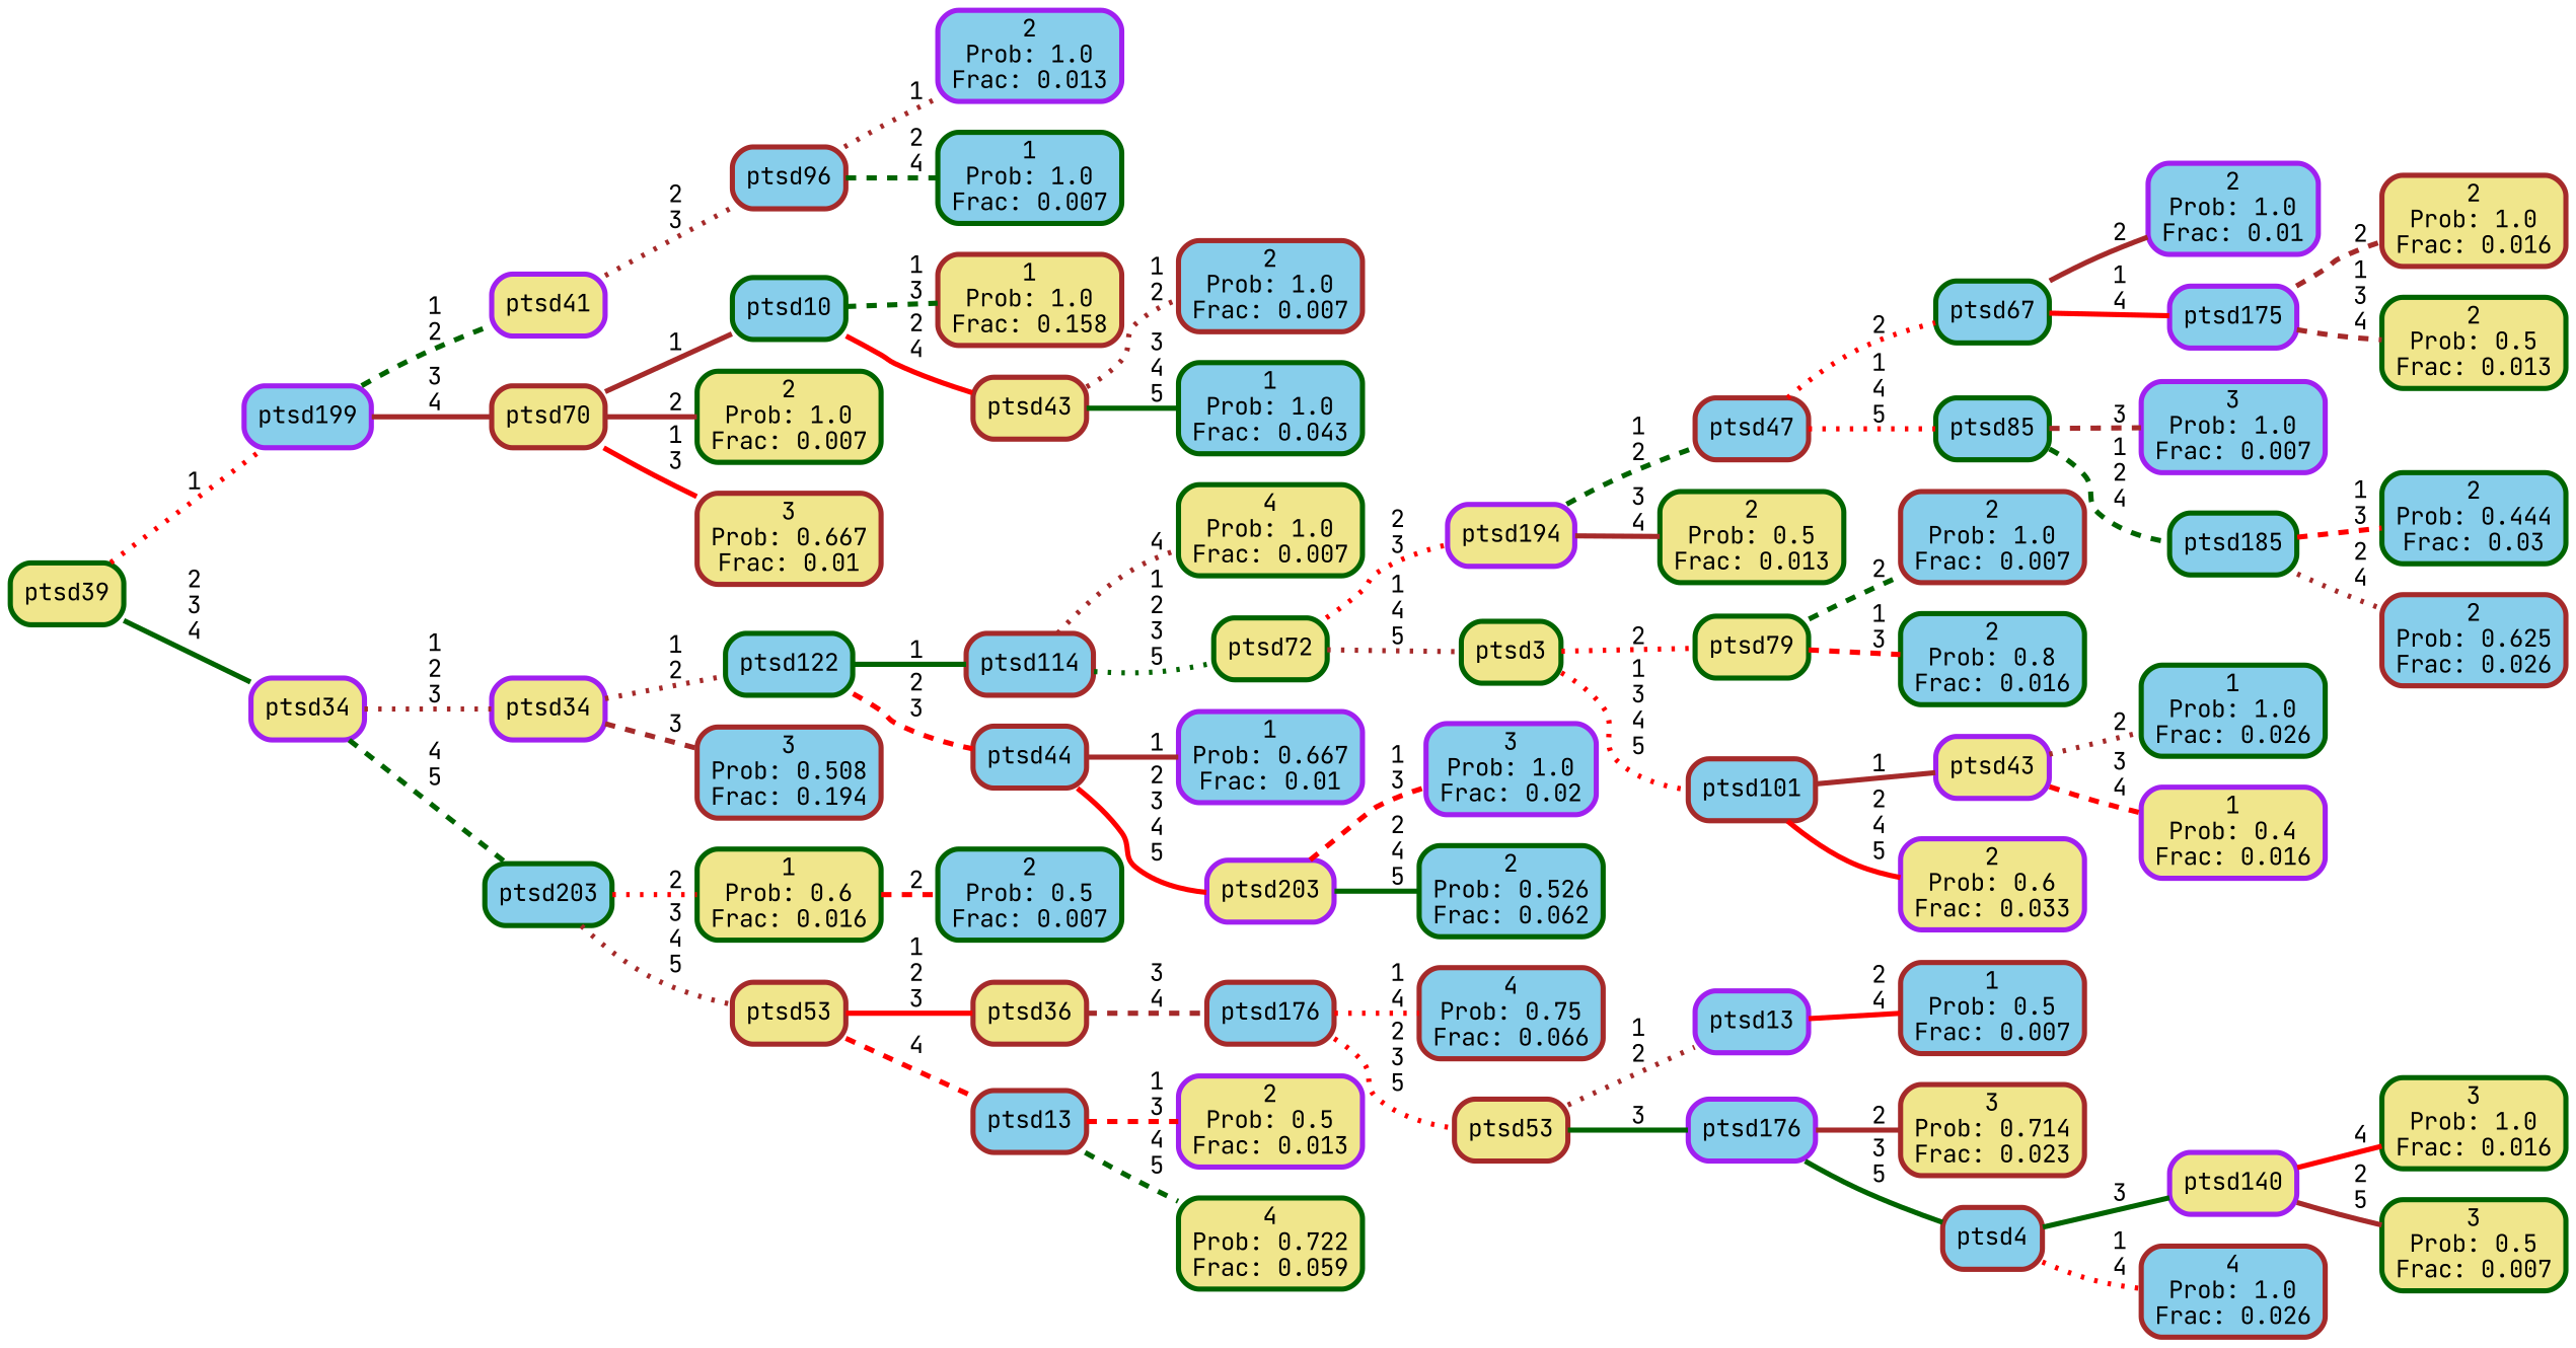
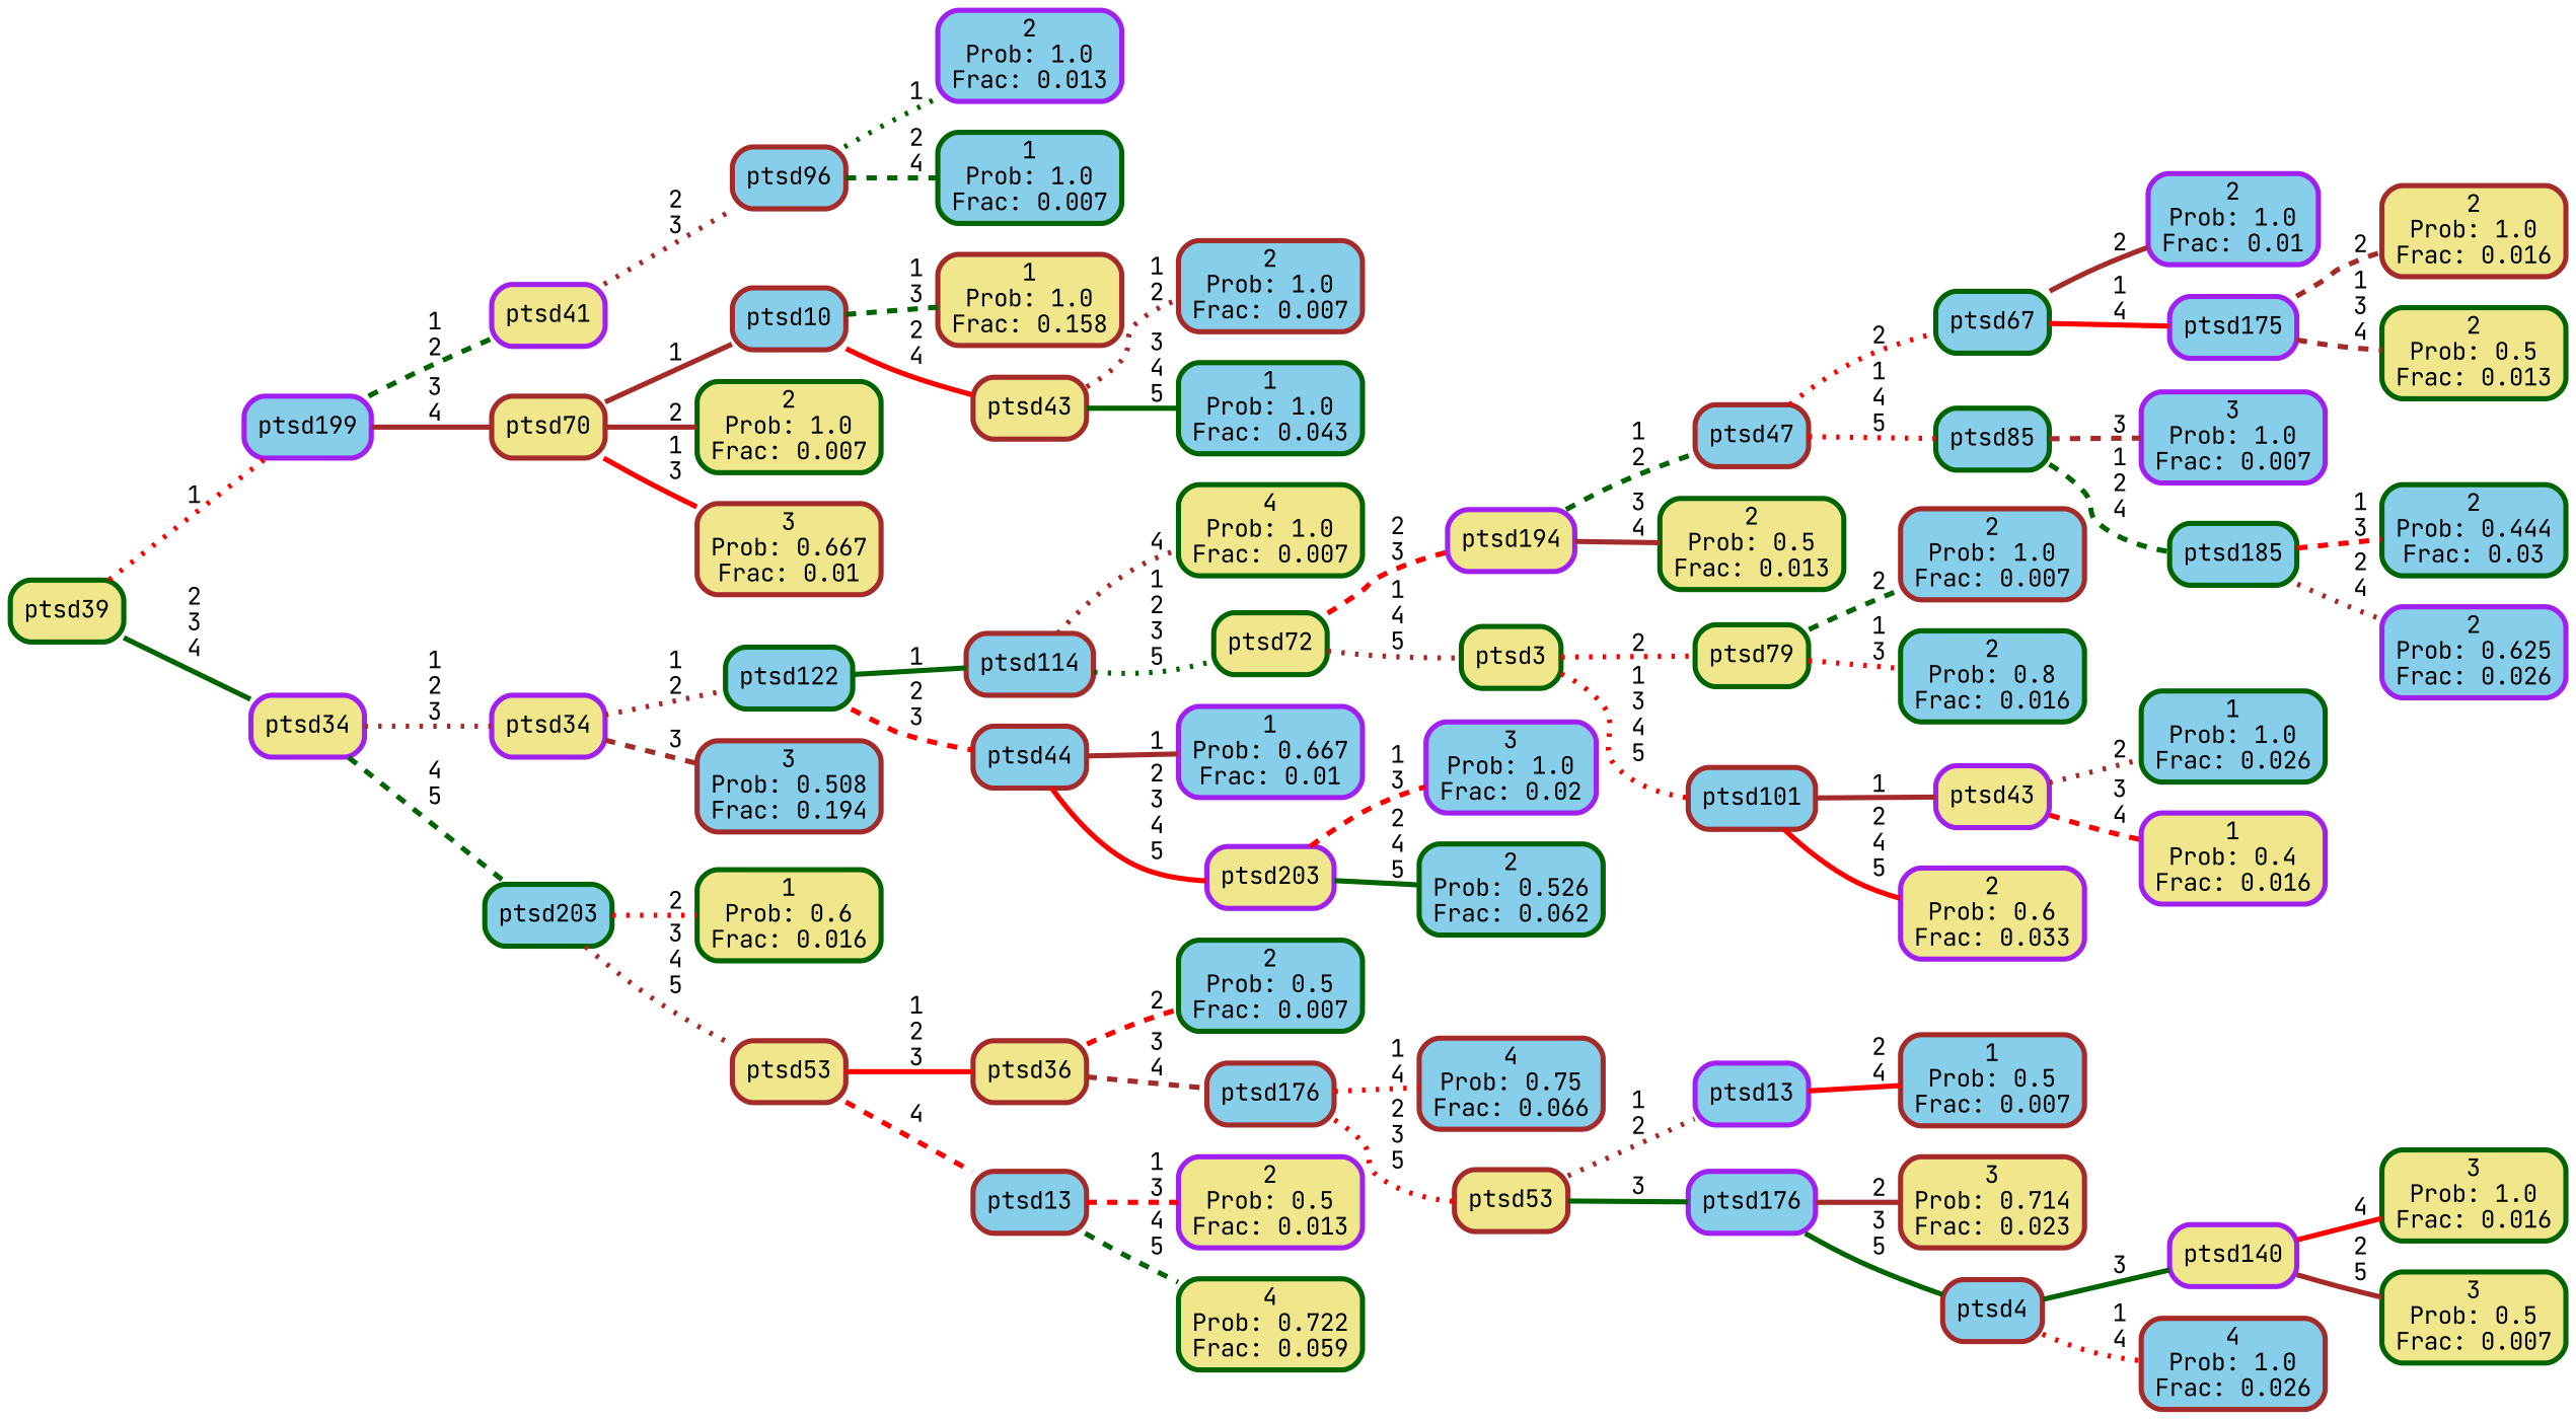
  graph {
    fontname="JetBrains Mono"
    rankdir=LR
    ranksep="0 equally"
    splines=straight
    node [color=brown fillcolor=skyblue fontcolor=black fontname="JetBrains Mono" penwidth=3 shape=box style="filled, rounded"]
    edge [color=red fontname="JetBrains Mono" penwidth=3 style=solid]
    n1 [fillcolor=khaki label="1\nProb: 1.0\nFrac: 0.158"]
-   n2 [color=darkgreen label=ptsd10]
+   n2 [label=ptsd10]
    n3 [fillcolor=khaki label=ptsd43]
    n4 [label="2\nProb: 1.0\nFrac: 0.007"]
    n5 [color=darkgreen label="1\nProb: 1.0\nFrac: 0.043"]
    n6 [color=purple fillcolor=khaki label=ptsd41]
    n7 [label=ptsd96]
    n8 [color=purple label="2\nProb: 1.0\nFrac: 0.013"]
    n9 [color=darkgreen label="1\nProb: 1.0\nFrac: 0.007"]
    n10 [color=purple label=ptsd199]
    n11 [fillcolor=khaki label=ptsd70]
    n12 [color=darkgreen fillcolor=khaki label="2\nProb: 1.0\nFrac: 0.007"]
    n13 [fillcolor=khaki label="3\nProb: 0.667\nFrac: 0.01"]
    n14 [color=darkgreen fillcolor=khaki label=ptsd39]
    n15 [color=purple fillcolor=khaki label=ptsd34]
    n16 [color=purple fillcolor=khaki label=ptsd34]
    n17 [color=darkgreen label=ptsd203]
    n18 [color=darkgreen fillcolor=khaki label="4\nProb: 1.0\nFrac: 0.007"]
    n19 [label=ptsd114]
    n20 [color=darkgreen fillcolor=khaki label=ptsd72]
    n21 [color=purple fillcolor=khaki label=ptsd194]
    n22 [color=darkgreen fillcolor=khaki label=ptsd3]
    n23 [color=purple label="2\nProb: 1.0\nFrac: 0.01"]
    n24 [color=darkgreen label=ptsd67]
    n25 [color=purple label=ptsd175]
    n26 [fillcolor=khaki label="2\nProb: 1.0\nFrac: 0.016"]
    n27 [color=darkgreen fillcolor=khaki label="2\nProb: 0.5\nFrac: 0.013"]
    n28 [label=ptsd47]
    n29 [color=darkgreen label=ptsd85]
    n30 [color=purple label="3\nProb: 1.0\nFrac: 0.007"]
    n31 [color=darkgreen label=ptsd185]
    n32 [color=darkgreen label="2\nProb: 0.444\nFrac: 0.03"]
-   n33 [label="2\nProb: 0.625\nFrac: 0.026"]
+   n33 [color=purple label="2\nProb: 0.625\nFrac: 0.026"]
    n34 [color=darkgreen fillcolor=khaki label="2\nProb: 0.5\nFrac: 0.013"]
    n35 [color=darkgreen fillcolor=khaki label=ptsd79]
    n36 [label=ptsd101]
    n37 [label="2\nProb: 1.0\nFrac: 0.007"]
    n38 [color=darkgreen label="2\nProb: 0.8\nFrac: 0.016"]
    n39 [color=purple fillcolor=khaki label=ptsd43]
    n40 [color=purple fillcolor=khaki label="2\nProb: 0.6\nFrac: 0.033"]
    n41 [color=darkgreen label="1\nProb: 1.0\nFrac: 0.026"]
    n42 [color=purple fillcolor=khaki label="1\nProb: 0.4\nFrac: 0.016"]
    n43 [color=darkgreen label=ptsd122]
    n44 [label=ptsd44]
    n45 [color=purple label="1\nProb: 0.667\nFrac: 0.01"]
    n46 [color=purple fillcolor=khaki label=ptsd203]
    n47 [color=purple label="3\nProb: 1.0\nFrac: 0.02"]
    n48 [color=darkgreen label="2\nProb: 0.526\nFrac: 0.062"]
    n49 [label="3\nProb: 0.508\nFrac: 0.194"]
    n50 [color=darkgreen fillcolor=khaki label="1\nProb: 0.6\nFrac: 0.016"]
    n51 [fillcolor=khaki label=ptsd53]
    n52 [fillcolor=khaki label=ptsd36]
    n53 [label=ptsd13]
    n54 [color=darkgreen label="2\nProb: 0.5\nFrac: 0.007"]
    n55 [label=ptsd176]
    n56 [label="4\nProb: 0.75\nFrac: 0.066"]
    n57 [fillcolor=khaki label=ptsd53]
    n58 [color=purple label=ptsd13]
    n59 [color=purple label=ptsd176]
    n60 [label="1\nProb: 0.5\nFrac: 0.007"]
    n61 [fillcolor=khaki label="3\nProb: 0.714\nFrac: 0.023"]
    n62 [label=ptsd4]
    n63 [color=purple fillcolor=khaki label=ptsd140]
    n64 [label="4\nProb: 1.0\nFrac: 0.026"]
    n65 [color=darkgreen fillcolor=khaki label="3\nProb: 1.0\nFrac: 0.016"]
    n66 [color=darkgreen fillcolor=khaki label="3\nProb: 0.5\nFrac: 0.007"]
    n67 [color=purple fillcolor=khaki label="2\nProb: 0.5\nFrac: 0.013"]
    n68 [color=darkgreen fillcolor=khaki label="4\nProb: 0.722\nFrac: 0.059"]
    subgraph sub_1 {
      rank=same
    }
    n2 -- n1 [color=darkgreen label=" 1\n 3" style=dashed]
    n2 -- n3 [label=" 2\n 4"]
    n3 -- n4 [color=brown label=" 1\n 2" style=dotted]
    n3 -- n5 [color=darkgreen label=" 3\n 4\n 5"]
    n6 -- n7 [color=brown label=" 2\n 3" style=dotted]
-   n7 -- n8 [color=brown label=" 1" style=dotted]
+   n7 -- n8 [color=darkgreen label=" 1" style=dotted]
    n7 -- n9 [color=darkgreen label=" 2\n 4" style=dashed]
    n10 -- n6 [color=darkgreen label=" 1\n 2" style=dashed]
    n10 -- n11 [color=brown label=" 3\n 4"]
    n11 -- n2 [color=brown label=" 1"]
    n11 -- n12 [color=brown label=" 2"]
    n11 -- n13 [label=" 1\n 3"]
    n14 -- n10 [label=" 1" style=dotted]
    n14 -- n15 [color=darkgreen label=" 2\n 3\n 4"]
    n15 -- n16 [color=brown label=" 1\n 2\n 3" style=dotted]
    n15 -- n17 [color=darkgreen label=" 4\n 5" style=dashed]
    n16 -- n43 [color=brown label=" 1\n 2" style=dotted]
    n16 -- n49 [color=brown label=" 3" style=dashed]
    n17 -- n50 [label=" 2" style=dotted]
    n17 -- n51 [color=brown label=" 3\n 4\n 5" style=dotted]
    n19 -- n18 [color=brown label=" 4" style=dotted]
    n19 -- n20 [color=darkgreen label=" 1\n 2\n 3\n 5" style=dotted]
-   n20 -- n21 [label=" 2\n 3" style=dotted]
+   n20 -- n21 [label=" 2\n 3" style=dashed]
    n20 -- n22 [color=brown label=" 1\n 4\n 5" style=dotted]
    n21 -- n28 [color=darkgreen label=" 1\n 2" style=dashed]
    n21 -- n34 [color=brown label=" 3\n 4"]
    n22 -- n35 [label=" 2" style=dotted]
    n22 -- n36 [label=" 1\n 3\n 4\n 5" style=dotted]
    n24 -- n23 [color=brown label=" 2"]
    n24 -- n25 [label=" 1\n 4"]
    n25 -- n26 [color=brown label=" 2" style=dashed]
    n25 -- n27 [color=brown label=" 1\n 3\n 4" style=dashed]
    n28 -- n24 [label=" 2" style=dotted]
    n28 -- n29 [label=" 1\n 4\n 5" style=dotted]
    n29 -- n30 [color=brown label=" 3" style=dashed]
    n29 -- n31 [color=darkgreen label=" 1\n 2\n 4" style=dashed]
    n31 -- n32 [label=" 1\n 3" style=dashed]
    n31 -- n33 [color=brown label=" 2\n 4" style=dotted]
    n35 -- n37 [color=darkgreen label=" 2" style=dashed]
-   n35 -- n38 [label=" 1\n 3" style=dashed]
+   n35 -- n38 [label=" 1\n 3" style=dotted]
    n36 -- n39 [color=brown label=" 1"]
    n36 -- n40 [label=" 2\n 4\n 5"]
    n39 -- n41 [color=brown label=" 2" style=dotted]
    n39 -- n42 [label=" 3\n 4" style=dashed]
    n43 -- n19 [color=darkgreen label=" 1"]
    n43 -- n44 [label=" 2\n 3" style=dashed]
    n44 -- n45 [color=brown label=" 1"]
    n44 -- n46 [label=" 2\n 3\n 4\n 5"]
    n46 -- n47 [label=" 1\n 3" style=dashed]
    n46 -- n48 [color=darkgreen label=" 2\n 4\n 5"]
    n51 -- n52 [label=" 1\n 2\n 3"]
    n51 -- n53 [label=" 4" style=dashed]
-   n50 -- n54 [label=" 2" style=dashed]
+   n52 -- n54 [label=" 2" style=dashed]
    n52 -- n55 [color=brown label=" 3\n 4" style=dashed]
    n53 -- n67 [label=" 1\n 3" style=dashed]
    n53 -- n68 [color=darkgreen label=" 4\n 5" style=dashed]
    n55 -- n56 [label=" 1\n 4" style=dotted]
    n55 -- n57 [label=" 2\n 3\n 5" style=dotted]
    n57 -- n58 [color=brown label=" 1\n 2" style=dotted]
    n57 -- n59 [color=darkgreen label=" 3"]
    n58 -- n60 [label=" 2\n 4"]
    n59 -- n61 [color=brown label=" 2"]
    n59 -- n62 [color=darkgreen label=" 3\n 5"]
    n62 -- n63 [color=darkgreen label=" 3"]
    n62 -- n64 [label=" 1\n 4" style=dotted]
    n63 -- n65 [label=" 4"]
    n63 -- n66 [color=brown label=" 2\n 5"]
  }
